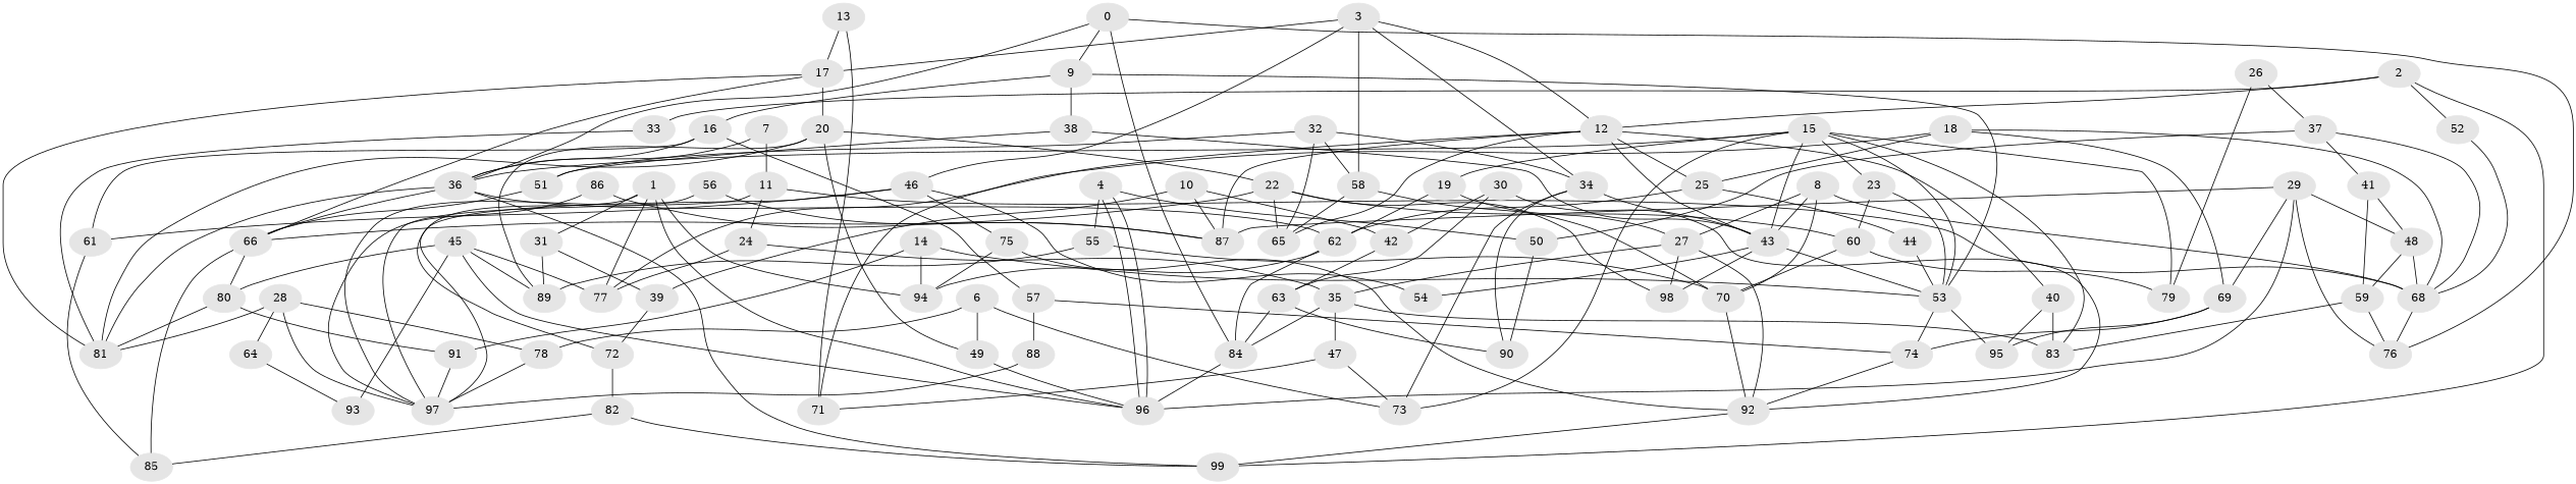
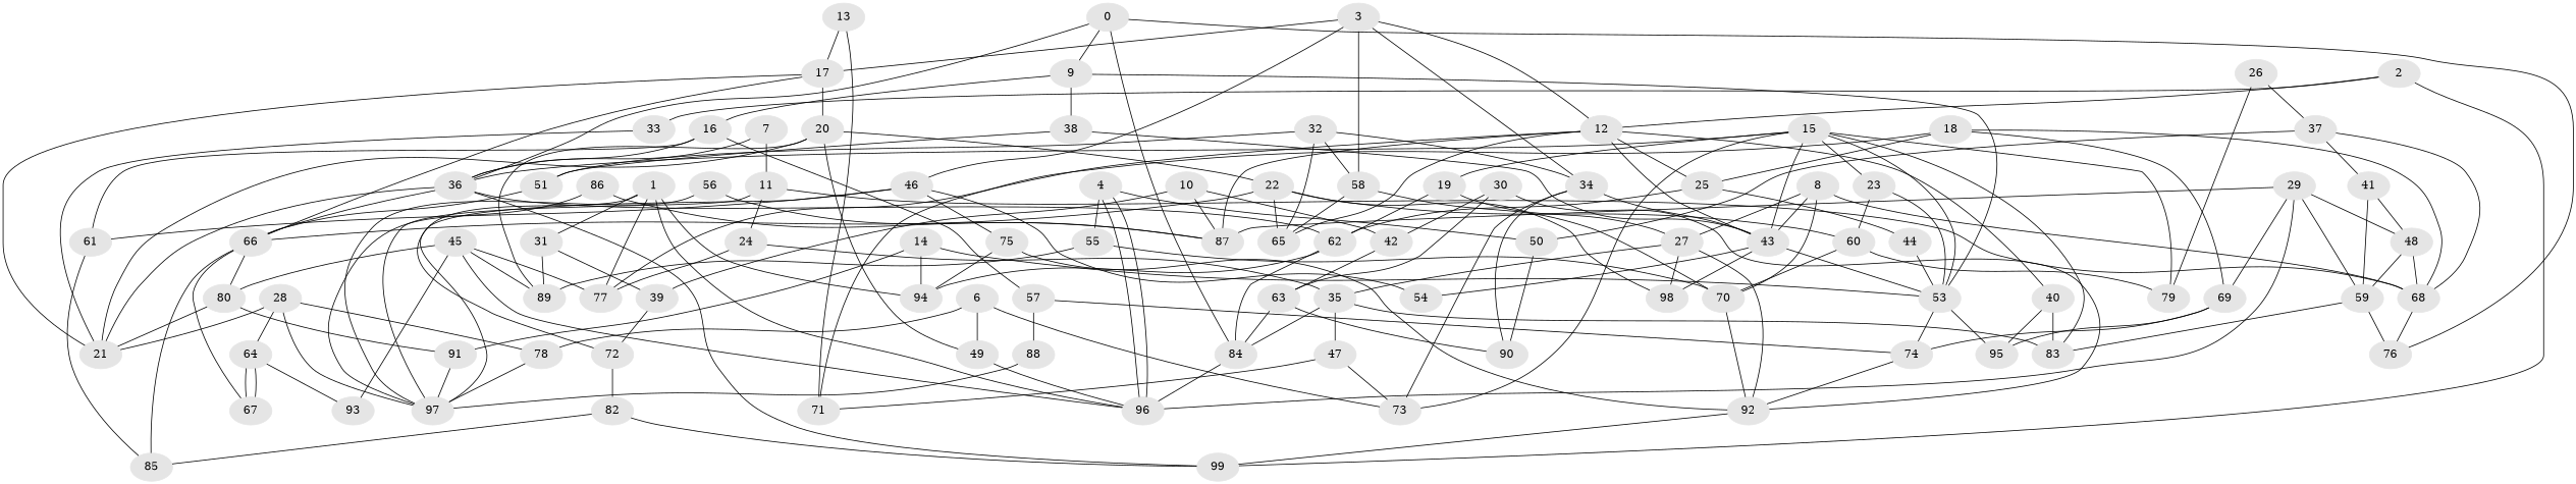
  graph {
    node [color=gray90 style=filled]
    1
    31
    72
    77
    94
    96
    39
    89
    82
    2
    12
    33
-   52
    99
    43
    87
    25
    40
    65
    71
-   81
+   81 [label=21]
    68
    3
    17
    34
    46
    58
    20
    66
    73
    90
    97
    61
    54
    75
    70
    4
    50
    55
    n40 [label=0]
    9
    36
    76
    84
    16
    38
    53
    62
    6
    49
    78
    7
    11
    24
    8
    27
    98
    35
    92
    57
    51
    95
    74
    10
    42
    63
    44
    83
    13
    14
    91
    15
    19
    23
    79
    60
    88
    85
    22
    80
+   67
    18
    69
    47
    26
    37
    41
    28
    64
    93
    29
    48
    59
    30
    32
    45
    56
    86
    1 -- 31
    1 -- 72
    1 -- 77
    1 -- 94
    1 -- 96
    31 -- 39
    31 -- 89
    72 -- 82
    39 -- 72
    82 -- 99
    82 -- 85
    2 -- 12
    2 -- 33
-   2 -- 52
    2 -- 99
    12 -- 43
    12 -- 87
    12 -- 25
    12 -- 40
    12 -- 65
    12 -- 71
    33 -- 81
-   52 -- 68
    43 -- 54
    43 -- 53
    43 -- 98
    25 -- 62
    25 -- 44
    40 -- 95
    40 -- 83
    68 -- 76
    3 -- 12
    3 -- 17
    3 -- 34
    3 -- 46
    3 -- 58
    17 -- 81
    17 -- 20
    17 -- 66
    34 -- 43
    34 -- 73
    34 -- 90
    46 -- 97
    46 -- 61
    46 -- 54
    46 -- 75
    58 -- 65
    58 -- 70
    20 -- 89
    20 -- 81
    20 -- 49
    20 -- 22
    66 -- 85
    66 -- 80
+   66 -- 67
    61 -- 85
    75 -- 94
    75 -- 92
    70 -- 92
    4 -- 96
    4 -- 96
    4 -- 50
    4 -- 55
    50 -- 90
    55 -- 89
    55 -- 70
    n40 -- 9
    n40 -- 36
    n40 -- 76
    n40 -- 84
    9 -- 16
    9 -- 38
    9 -- 53
    36 -- 99
    36 -- 81
    36 -- 66
    36 -- 62
    84 -- 96
    16 -- 61
    16 -- 36
    16 -- 57
    38 -- 43
    38 -- 51
    53 -- 95
    53 -- 74
    62 -- 94
    62 -- 84
    6 -- 73
    6 -- 49
    6 -- 78
    49 -- 96
    78 -- 97
    7 -- 36
    7 -- 11
    11 -- 68
    11 -- 97
    11 -- 24
    24 -- 77
    24 -- 35
    8 -- 43
    8 -- 68
    8 -- 70
    8 -- 27
    27 -- 98
    27 -- 35
    27 -- 92
    35 -- 84
    35 -- 83
    35 -- 47
    92 -- 99
    57 -- 74
    57 -- 88
    51 -- 66
    74 -- 92
    10 -- 39
    10 -- 87
    10 -- 42
    42 -- 63
    63 -- 90
    63 -- 84
    44 -- 53
    13 -- 71
    13 -- 17
    14 -- 94
    14 -- 53
    14 -- 91
    91 -- 97
    15 -- 43
    15 -- 73
    15 -- 36
    15 -- 53
    15 -- 83
    15 -- 19
    15 -- 23
    15 -- 79
    19 -- 62
    19 -- 27
    23 -- 53
    23 -- 60
    60 -- 70
    60 -- 79
    88 -- 97
    22 -- 65
    22 -- 66
    22 -- 98
    22 -- 60
    80 -- 81
    80 -- 91
    18 -- 77
    18 -- 25
    18 -- 68
    18 -- 69
    69 -- 95
    69 -- 74
    47 -- 71
    47 -- 73
    26 -- 79
    26 -- 37
    37 -- 68
    37 -- 50
    37 -- 41
    41 -- 48
    41 -- 59
    28 -- 81
    28 -- 97
    28 -- 78
    28 -- 64
+   64 -- 67
+   64 -- 67
    64 -- 93
    29 -- 96
    29 -- 87
    29 -- 69
    29 -- 48
-   29 -- 76
+   29 -- 59
    48 -- 68
    48 -- 59
    59 -- 76
    59 -- 83
    30 -- 92
    30 -- 42
    30 -- 63
    32 -- 65
    32 -- 34
    32 -- 58
    32 -- 51
    45 -- 77
    45 -- 96
    45 -- 89
    45 -- 80
    45 -- 93
    56 -- 87
    56 -- 97
    86 -- 87
    86 -- 97
  }
